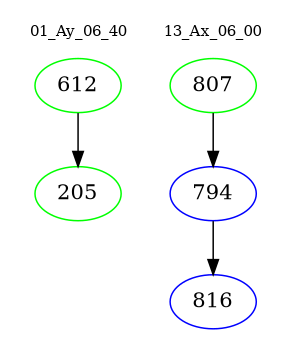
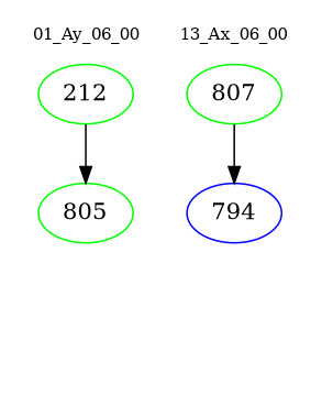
  digraph {
    node [color=green]
    edge [color=black]
-   n1 [label=612]
-   n2 [label=205]
+   n1 [label=212]
+   n2 [label=805]
    n3 [label=807]
    n4 [color=blue label=794]
-   n5 [color=blue label=816]
    subgraph cluster_1 {
      color=white
      fontsize=10
-     label="01_Ay_06_40"
+     label="01_Ay_06_00"
      n1
      n2
    }
    subgraph cluster_2 {
      color=white
      fontsize=10
      label="13_Ax_06_00"
      n3
      n4
-     n5
    }
    n1 -> n2
    n3 -> n4
-   n4 -> n5
  }
